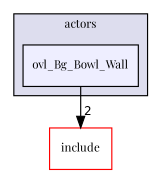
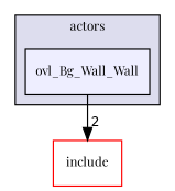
  digraph {
    compound=true
    fontname="Playfair Display"
    node [fontname="Playfair Display" fontsize=10 shape=box style=filled]
-   n1 [fillcolor="#eeeeff" label=ovl_Bg_Bowl_Wall pencolor=black]
+   n1 [fillcolor="#eeeeff" label=ovl_Bg_Wall_Wall pencolor=black]
    n2 [color=red fillcolor=white label=include]
    subgraph cluster_1 {
      bgcolor="#ddddee"
      fontsize=10
      label=actors
      pencolor=black
      n1
    }
    n1 -> n2 [headlabel=2 labeldistance=1.5 labelfontname=Helvetica labelfontsize=10 fontname="Playfair Display"]
  }
